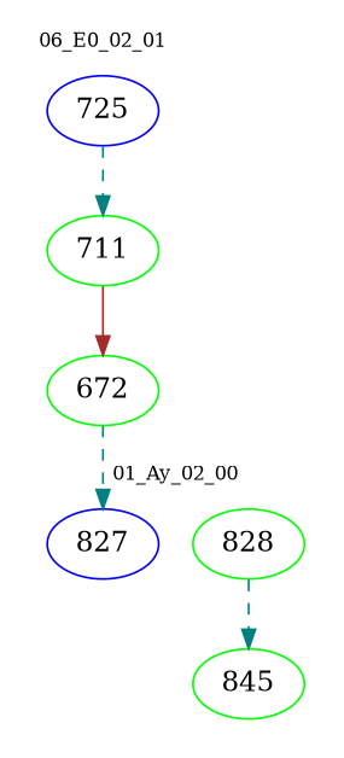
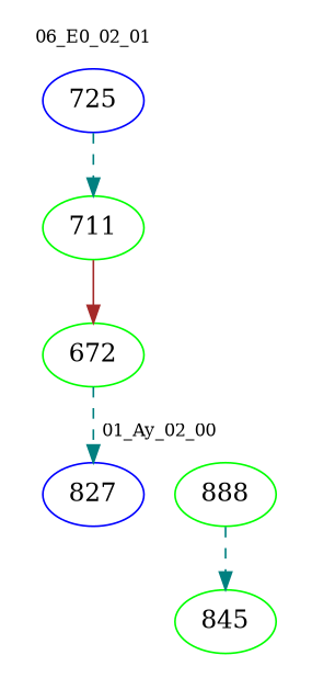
  digraph {
    node [color=green]
    edge [color=teal style=dashed]
-   n1 [label=828]
+   n1 [label=888]
    n2 [color=blue label=827]
    n3 [label=845]
    n4 [label=711]
    n5 [label=672]
    n6 [color=blue label=725]
    subgraph cluster_1 {
      color=white
      fontsize=10
      label="01_Ay_02_00"
      n1
      n2
      n3
    }
    subgraph cluster_2 {
      color=white
      fontsize=10
      label="06_E0_02_01"
      n4
      n5
      n6
    }
    n1 -> n3
    n4 -> n5 [color=brown style=solid]
    n5 -> n2
    n6 -> n4
  }
